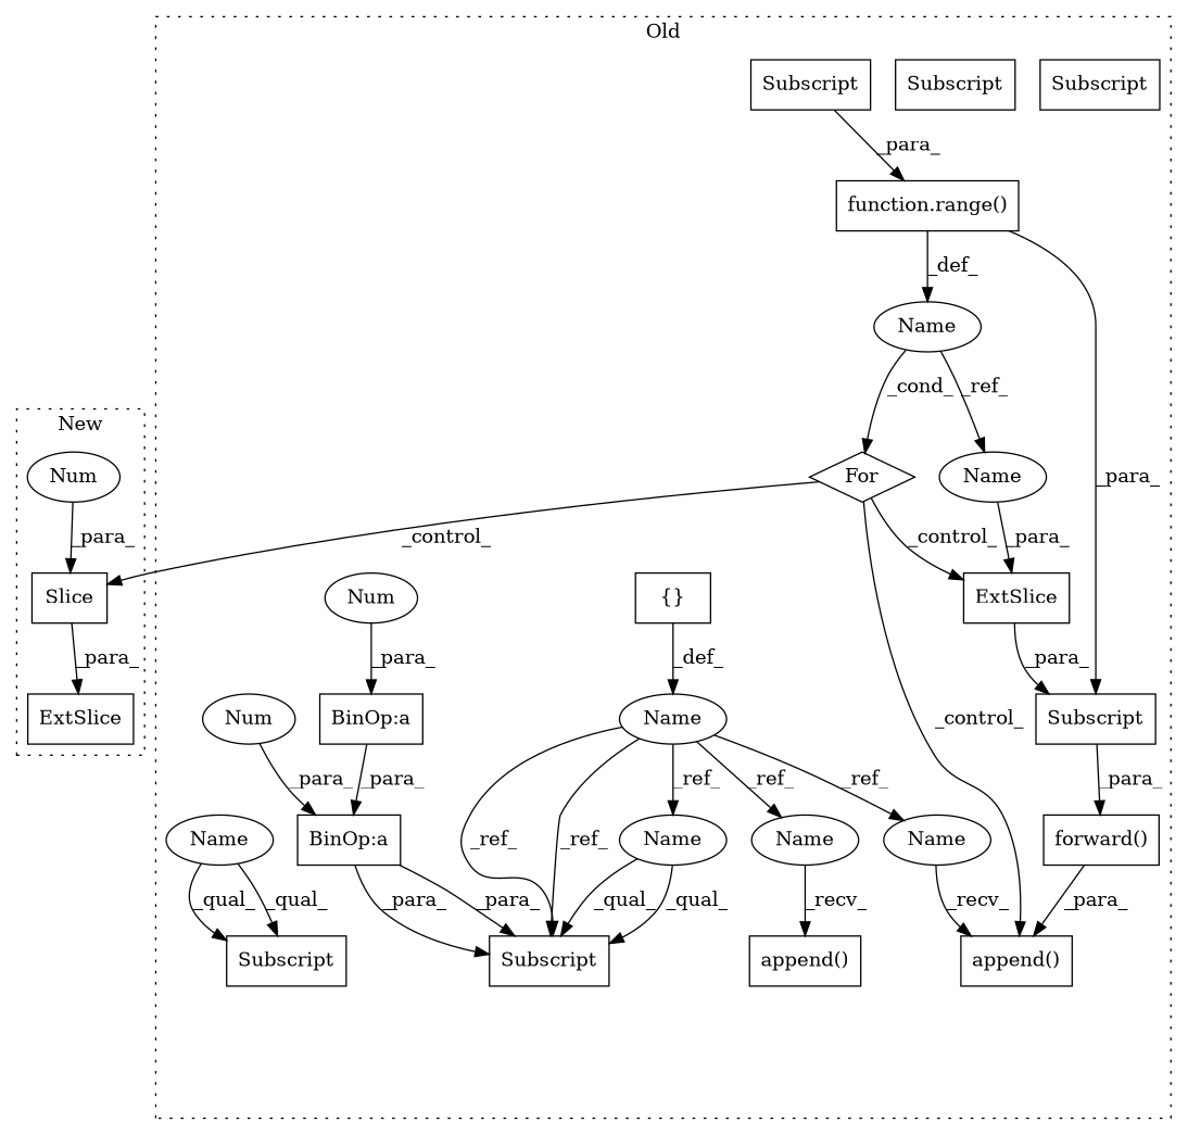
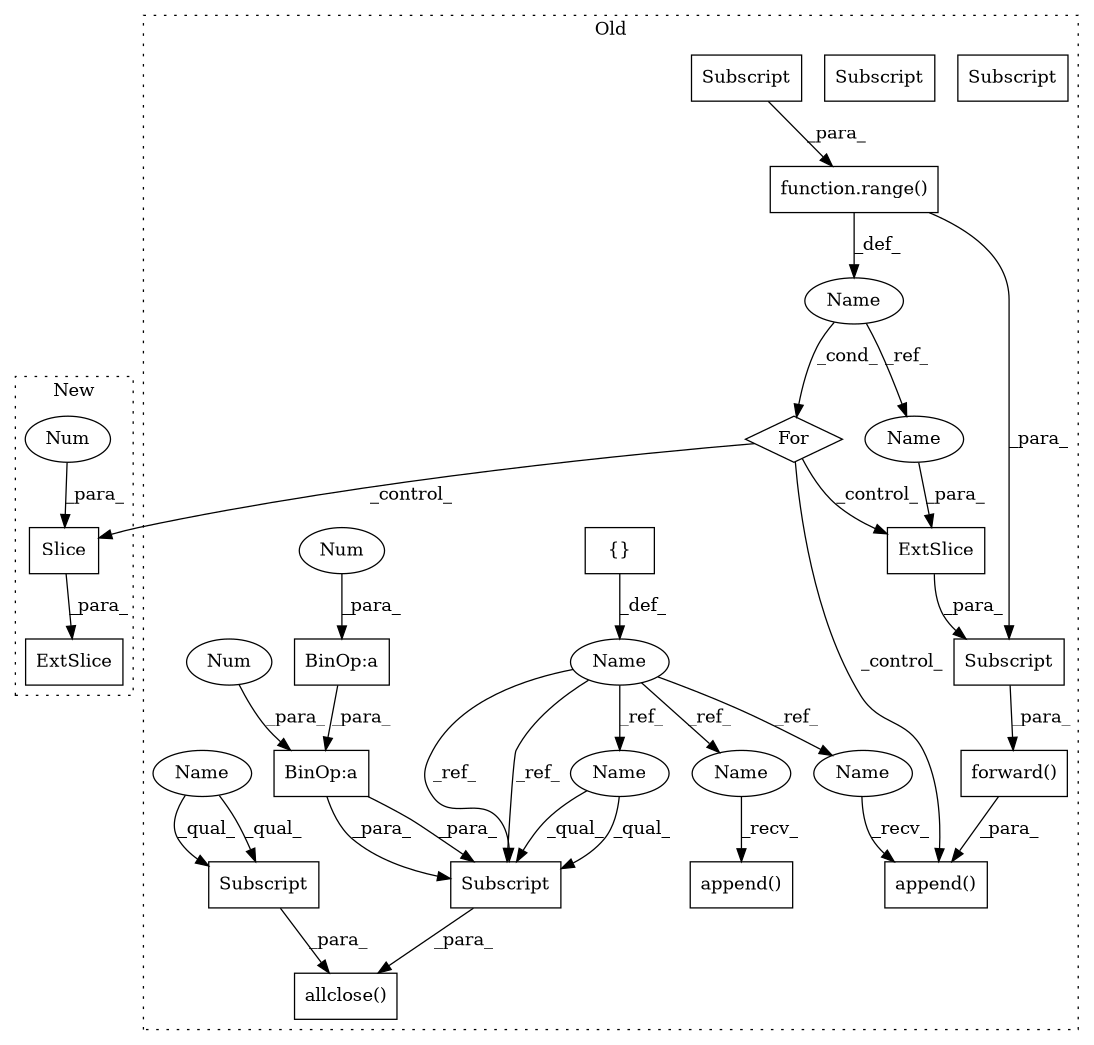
  digraph {
    node [a=87 l=1 s="17922,0" shape=box]
+   n1 [a=75 l="15,12" label="allclose()" s="17890,17940"]
    n2 [l=7 label=Name s=16936 shape=ellipse]
    n3 [a=63 l="18,0" label=Subscript]
    n4 [a=63 l="15,0" label=Subscript s="17905,0"]
    n5 [a=82 l=3 label="BinOp:a" s=17931]
    n6 [a=82 l=3 label="BinOp:a" s=17615]
    n7 [a=59 l="2,1" label="{}" s="16946,16946"]
    n8 [a=75 l="15,1" label="append()" s="17154,17207"]
    n9 [a=75 l="6,1" label="function.range()" s="17116,17143"]
    n10 [a=63 l="21,0" label=Subscript s="17122,0"]
    n11 [label=Name s=17111 shape=ellipse]
    n12 [a=85 l=12 label=ExtSlice s=17185]
    n13 [a=63 l="21,0" label=Subscript s="17185,0"]
    n14 [a=107 l="4,10" label=For s="17107,17144" shape=diamond]
    n15 [a=75 l="15,1" label="append()" s="17299,17336"]
    n16 [a=76 label=Num s=17930 shape=ellipse]
    n17 [a=76 label=Num s=17618 shape=ellipse]
    n18 [a=75 l="16,1" label="forward()" s="17169,17206"]
    n19 [label=Name s=17204 shape=ellipse]
    n20 [a=63 l="18,0" label=Subscript]
    n21 [l=7 label=Name s=17299 shape=ellipse]
    n22 [l=7 label=Name s=17154 shape=ellipse]
    n23 [l=7 label=Name s=17922 shape=ellipse]
    n24 [l=6 label=Name s=17905 shape=ellipse]
    n25 [a=63 l="15,0" label=Subscript s="17905,0"]
    n26 [a=80 label=Slice s=8594]
    n27 [a=76 l=2 label=Num s=8595 shape=ellipse]
    n28 [a=85 l=6 label=ExtSlice s=8581]
    subgraph cluster_1 {
      label=Old
      style=dotted
+     n1
      n2
      n3
      n4
      n5
      n6
      n7
      n8
      n9
      n10
      n11
      n12
      n13
      n14
      n15
      n16
      n17
      n18
      n19
      n20
      n21
      n22
      n23
      n24
      n25
    }
    subgraph cluster_2 {
      label=New
      style=dotted
      n26
      n27
      n28
    }
    n2 -> n20 [label=_ref_]
    n2 -> n20 [label=_ref_]
    n2 -> n21 [label=_ref_]
    n2 -> n22 [label=_ref_]
    n2 -> n23 [label=_ref_]
    n5 -> n20 [label=_para_]
    n5 -> n20 [label=_para_]
    n6 -> n5 [label=_para_]
    n7 -> n2 [label=_def_]
    n9 -> n11 [label=_def_]
    n9 -> n13 [label=_para_]
    n10 -> n9 [label=_para_]
    n11 -> n14 [label=_cond_]
    n11 -> n19 [label=_ref_]
    n12 -> n13 [label=_para_]
    n13 -> n18 [label=_para_]
    n14 -> n8 [label=_control_]
    n14 -> n12 [label=_control_]
    n14 -> n26 [label=_control_]
    n16 -> n5 [label=_para_]
    n17 -> n6 [label=_para_]
    n18 -> n8 [label=_para_]
    n19 -> n12 [label=_para_]
+   n20 -> n1 [label=_para_]
    n21 -> n15 [label=_recv_]
    n22 -> n8 [label=_recv_]
    n23 -> n20 [label=_qual_]
    n23 -> n20 [label=_qual_]
    n24 -> n25 [label=_qual_]
    n24 -> n25 [label=_qual_]
+   n25 -> n1 [label=_para_]
    n26 -> n28 [label=_para_]
    n27 -> n26 [label=_para_]
  }
